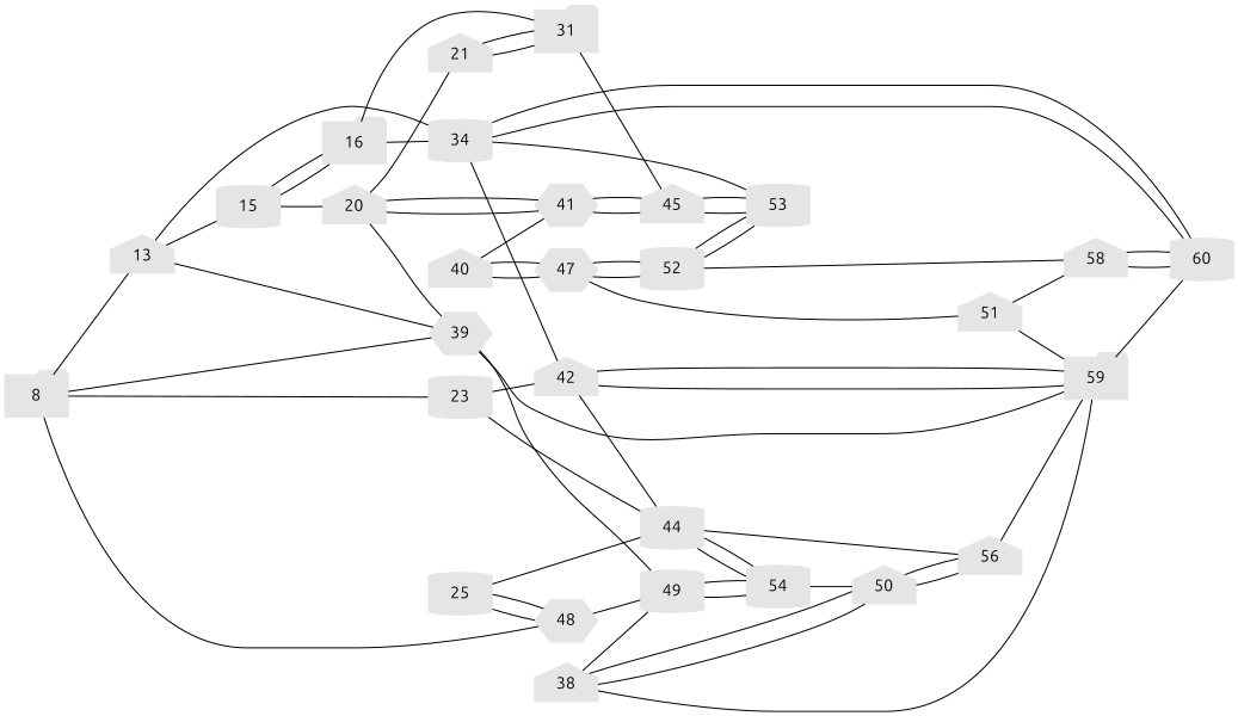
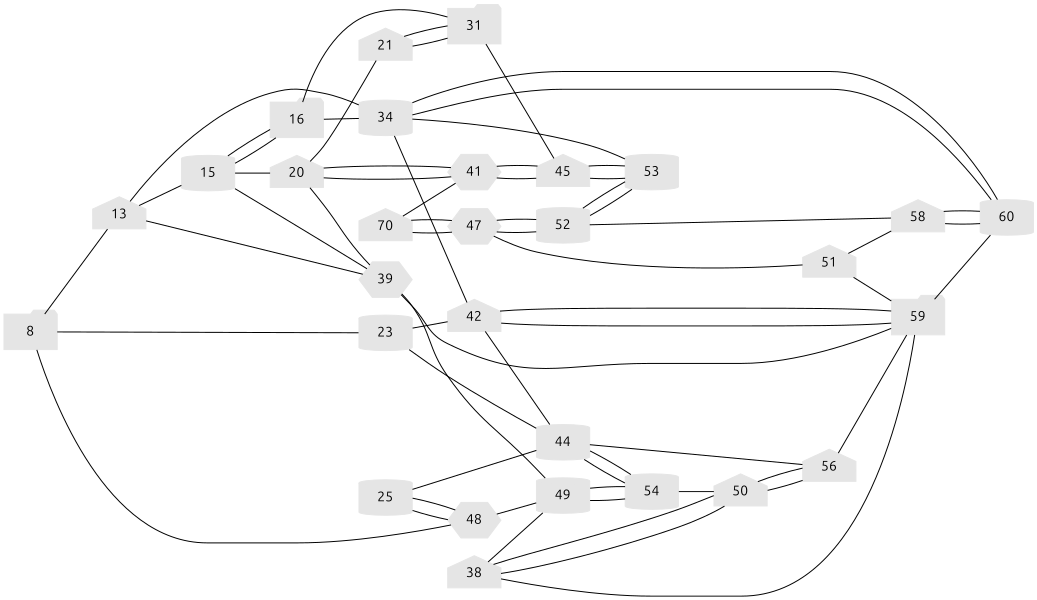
  graph {
    fontname=Ubuntu
    rankdir=LR
    node [color=gray90 fontname=Ubuntu shape=house style=filled]
    edge [fontname=Ubuntu]
    8 [shape=folder super="+7"]
    13 [super="+5"]
    23 [shape=cylinder super="+6"]
    n4 [label=39 shape=hexagon super="+22+10"]
    48 [shape=hexagon super="+27+26"]
    15 [shape=cylinder super="+14"]
    34 [shape=cylinder super="+3"]
    42 [super="+2"]
    44 [shape=cylinder super="+24+43"]
    49 [shape=cylinder super="+37+28"]
    59 [shape=folder super="+57+36"]
    16 [shape=folder]
    20 [super="+19"]
    53 [shape=cylinder super="+33"]
    60 [shape=cylinder]
    31 [shape=folder super="+17+18"]
    21
    41 [shape=hexagon]
    45 [super="+32"]
    54 [shape=cylinder]
    56
    25 [shape=cylinder]
-   40
+   40 [label=70]
    47 [shape=hexagon]
    38
    n26 [label=50]
    51 [super="+46"]
    52 [shape=cylinder]
    58
    8 -- 13
    8 -- 23
-   8 -- n4
+   15 -- n4
    8 -- 48
    13 -- n4
    13 -- 15
    13 -- 34
    23 -- 42 [weight=2]
    23 -- 44
    n4 -- 49
    n4 -- 59 [weight=2]
    48 -- 49 [weight=2]
    15 -- 16
    15 -- 16
    15 -- 20
    34 -- 42 [weight=2]
    34 -- 53
    34 -- 60
    34 -- 60
    42 -- 44
    42 -- 59
    42 -- 59
    44 -- 54
    44 -- 54
    44 -- 56
    49 -- 54
    49 -- 54
    59 -- 60
    16 -- 34
    16 -- 31
    20 -- n4
    20 -- 21
    20 -- 41
    20 -- 41
    31 -- 45
    21 -- 31 [weight=2]
    21 -- 31
    41 -- 45
    41 -- 45
    45 -- 53 [weight=2]
    45 -- 53
    54 -- n26
    56 -- 59
    25 -- 48 [weight=2]
    25 -- 48
    25 -- 44
    40 -- 41
    40 -- 47
    40 -- 47
    47 -- 51
    47 -- 52
    47 -- 52
    38 -- 49
    38 -- 59
    38 -- n26
    38 -- n26
    n26 -- 56
    n26 -- 56
    51 -- 59 [weight=2]
    51 -- 58
    52 -- 53
    52 -- 53
    52 -- 58
    58 -- 60
    58 -- 60
  }
